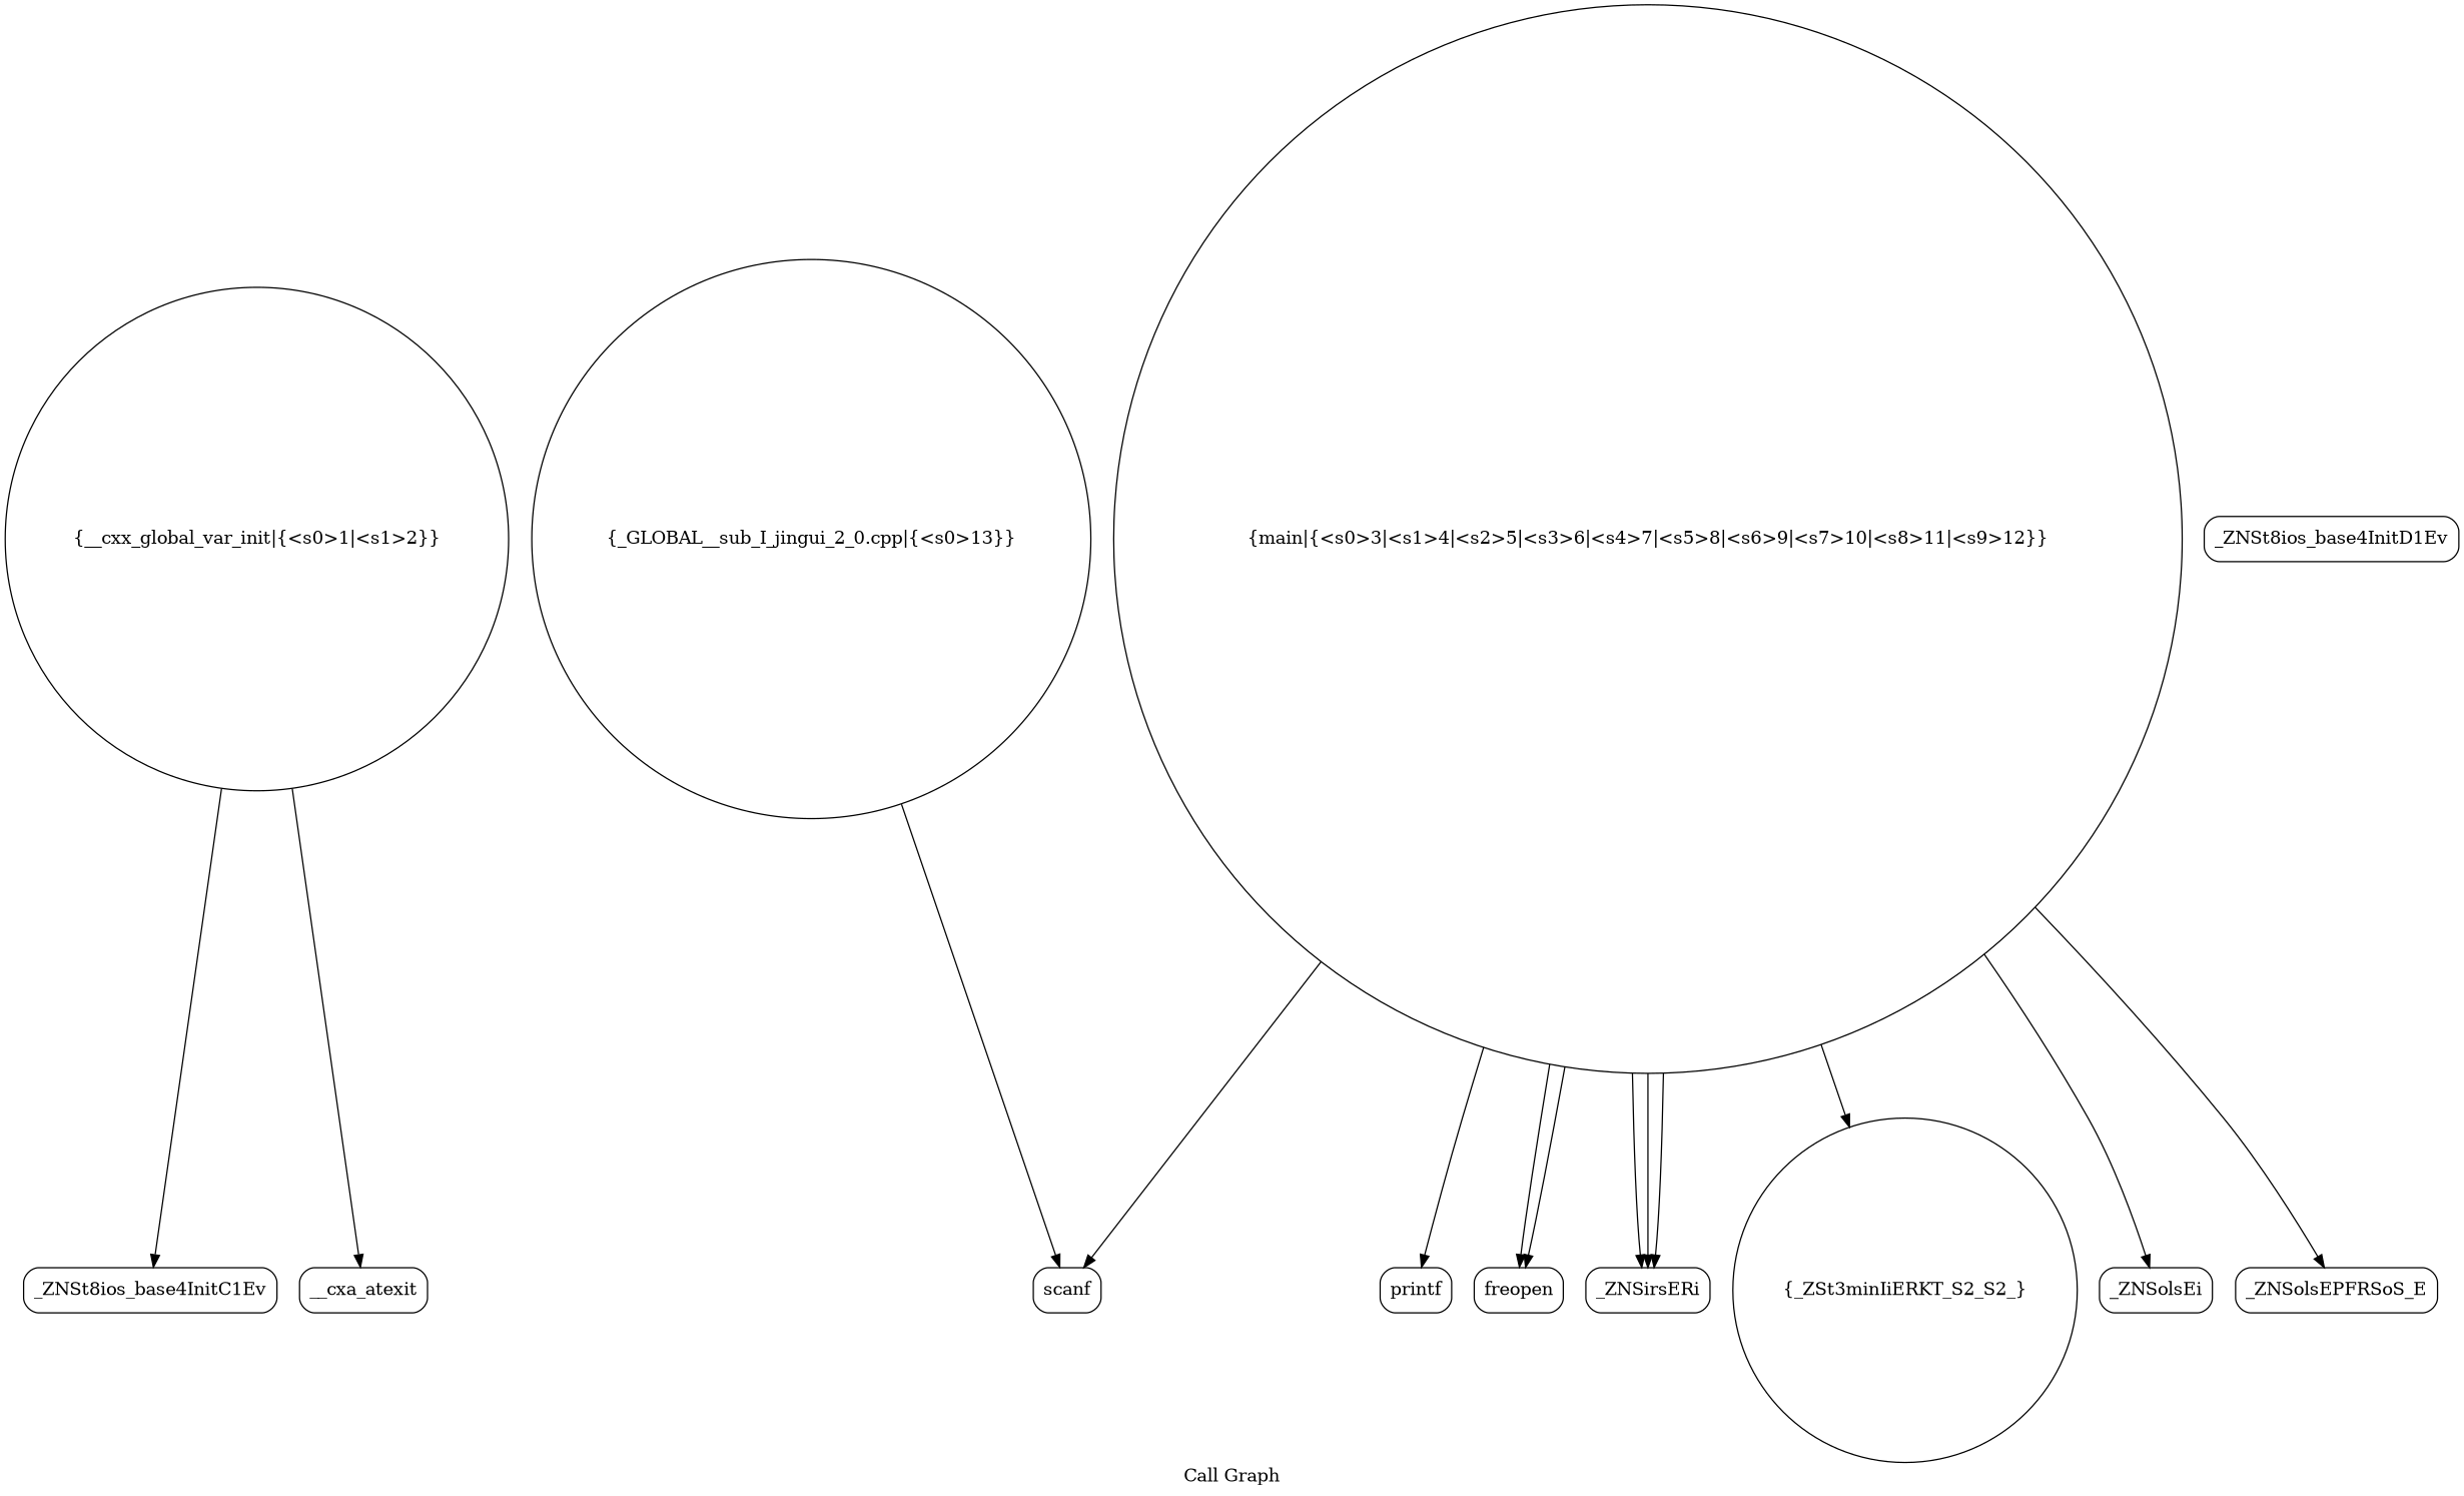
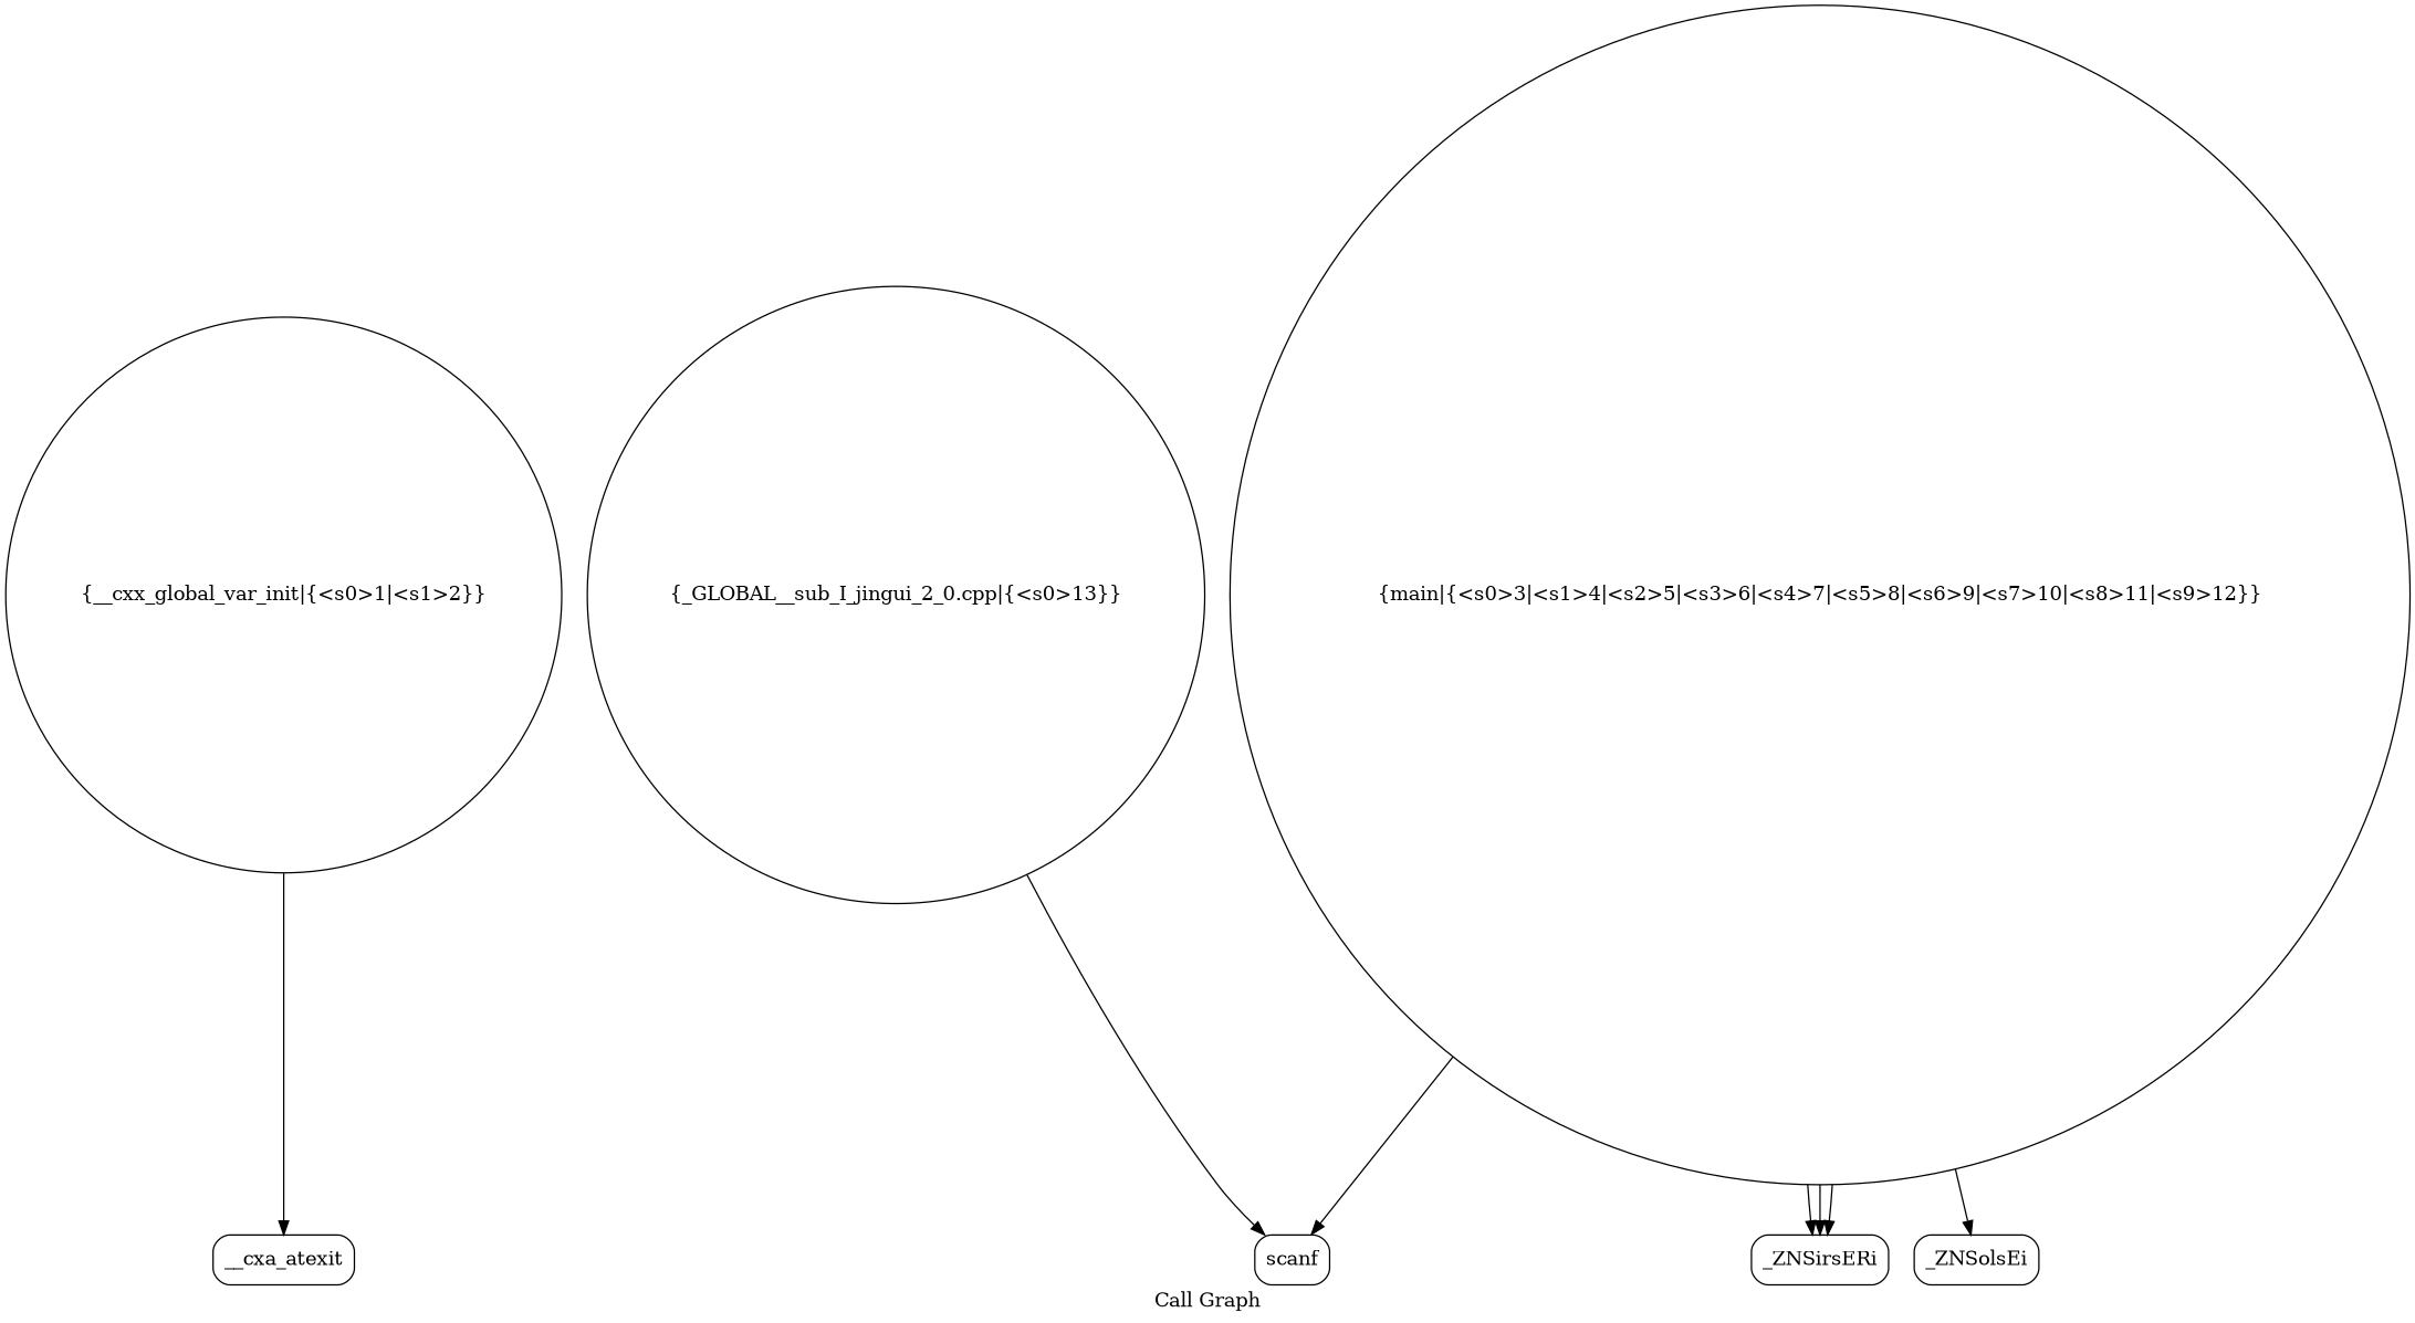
  digraph {
    label="Call Graph"
    node [shape=Mrecord]
    edge [color=black tailport=s0]
    n1 [label="{__cxx_global_var_init|{<s0>1|<s1>2}}" shape=circle]
-   n2 [label="{_ZNSt8ios_base4InitC1Ev}"]
    n3 [label="{__cxa_atexit}"]
    n4 [label="{scanf}"]
-   n5 [label="{_ZNSt8ios_base4InitD1Ev}"]
-   n6 [label="{printf}"]
    n7 [label="{main|{<s0>3|<s1>4|<s2>5|<s3>6|<s4>7|<s5>8|<s6>9|<s7>10|<s8>11|<s9>12}}" shape=circle]
-   n8 [label="{freopen}"]
    n9 [label="{_ZNSirsERi}"]
-   n10 [label="{_ZSt3minIiERKT_S2_S2_}" shape=circle]
    n11 [label="{_ZNSolsEi}"]
-   n12 [label="{_ZNSolsEPFRSoS_E}"]
    n13 [label="{_GLOBAL__sub_I_jingui_2_0.cpp|{<s0>13}}" shape=circle]
-   n1 -> n2
    n1 -> n3 [tailport=s1]
    n7 -> n4 [tailport=s5]
-   n7 -> n6 [tailport=s7]
-   n7 -> n8
-   n7 -> n8 [tailport=s1]
    n7 -> n9 [tailport=s2]
    n7 -> n9 [tailport=s3]
    n7 -> n9 [tailport=s4]
-   n7 -> n10 [tailport=s6]
    n7 -> n11 [tailport=s8]
-   n7 -> n12 [tailport=s9]
    n13 -> n4
  }
